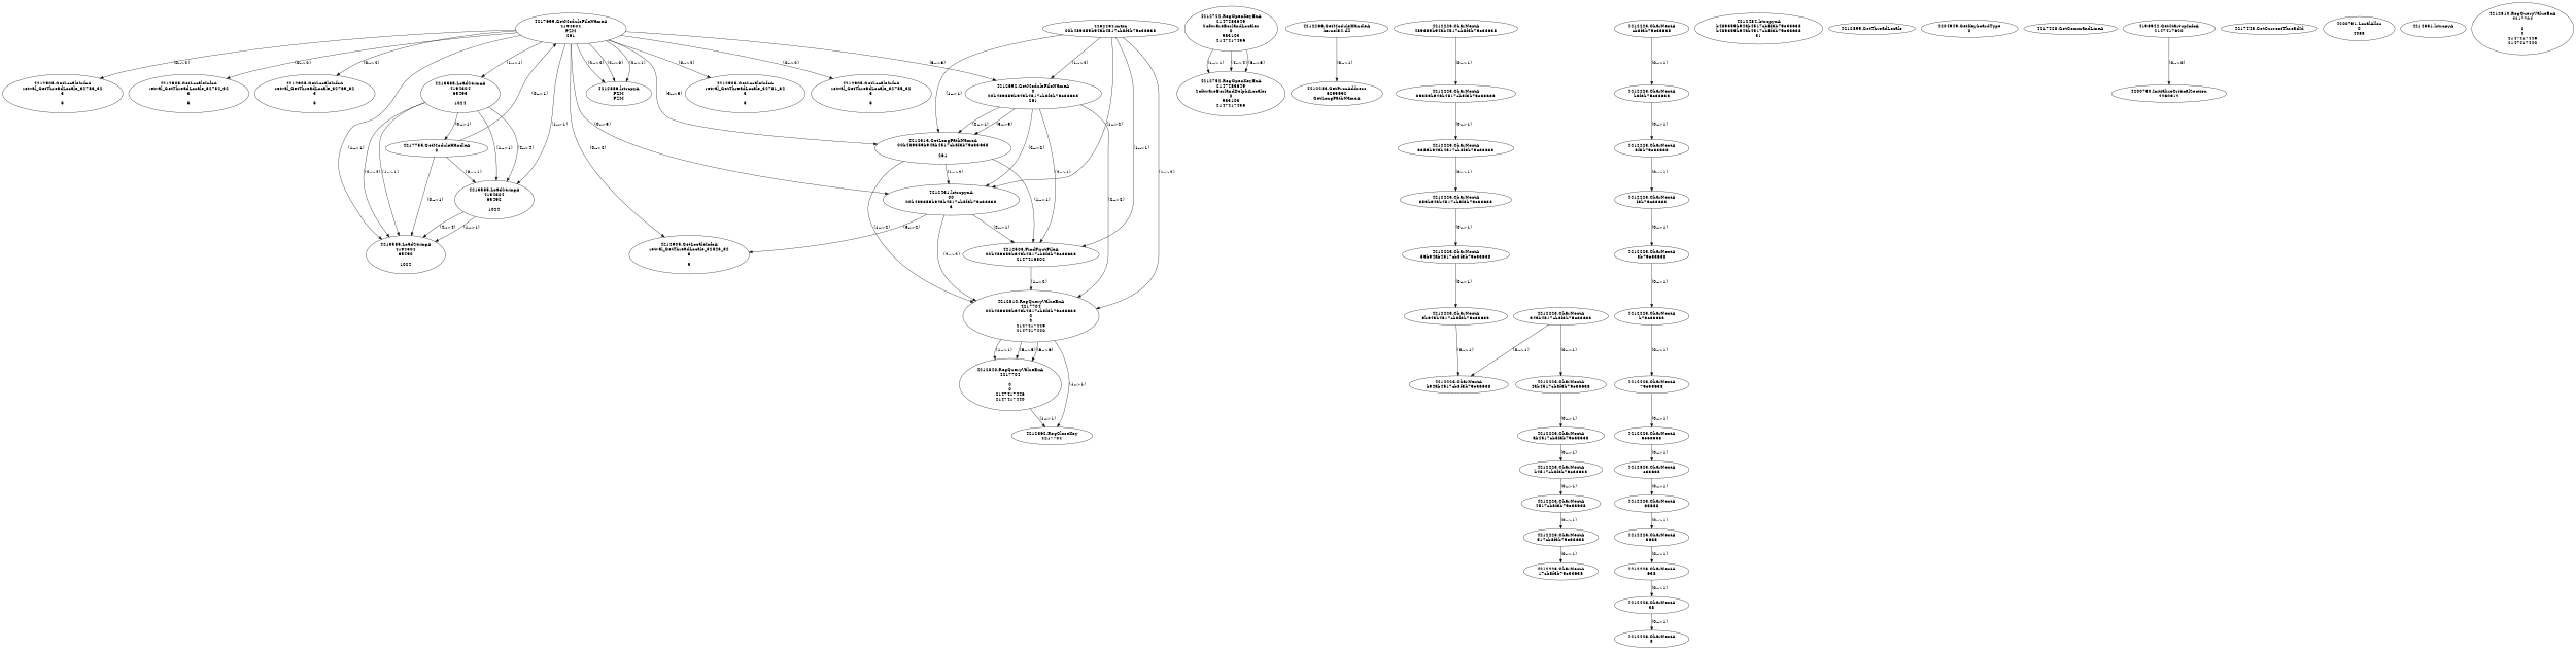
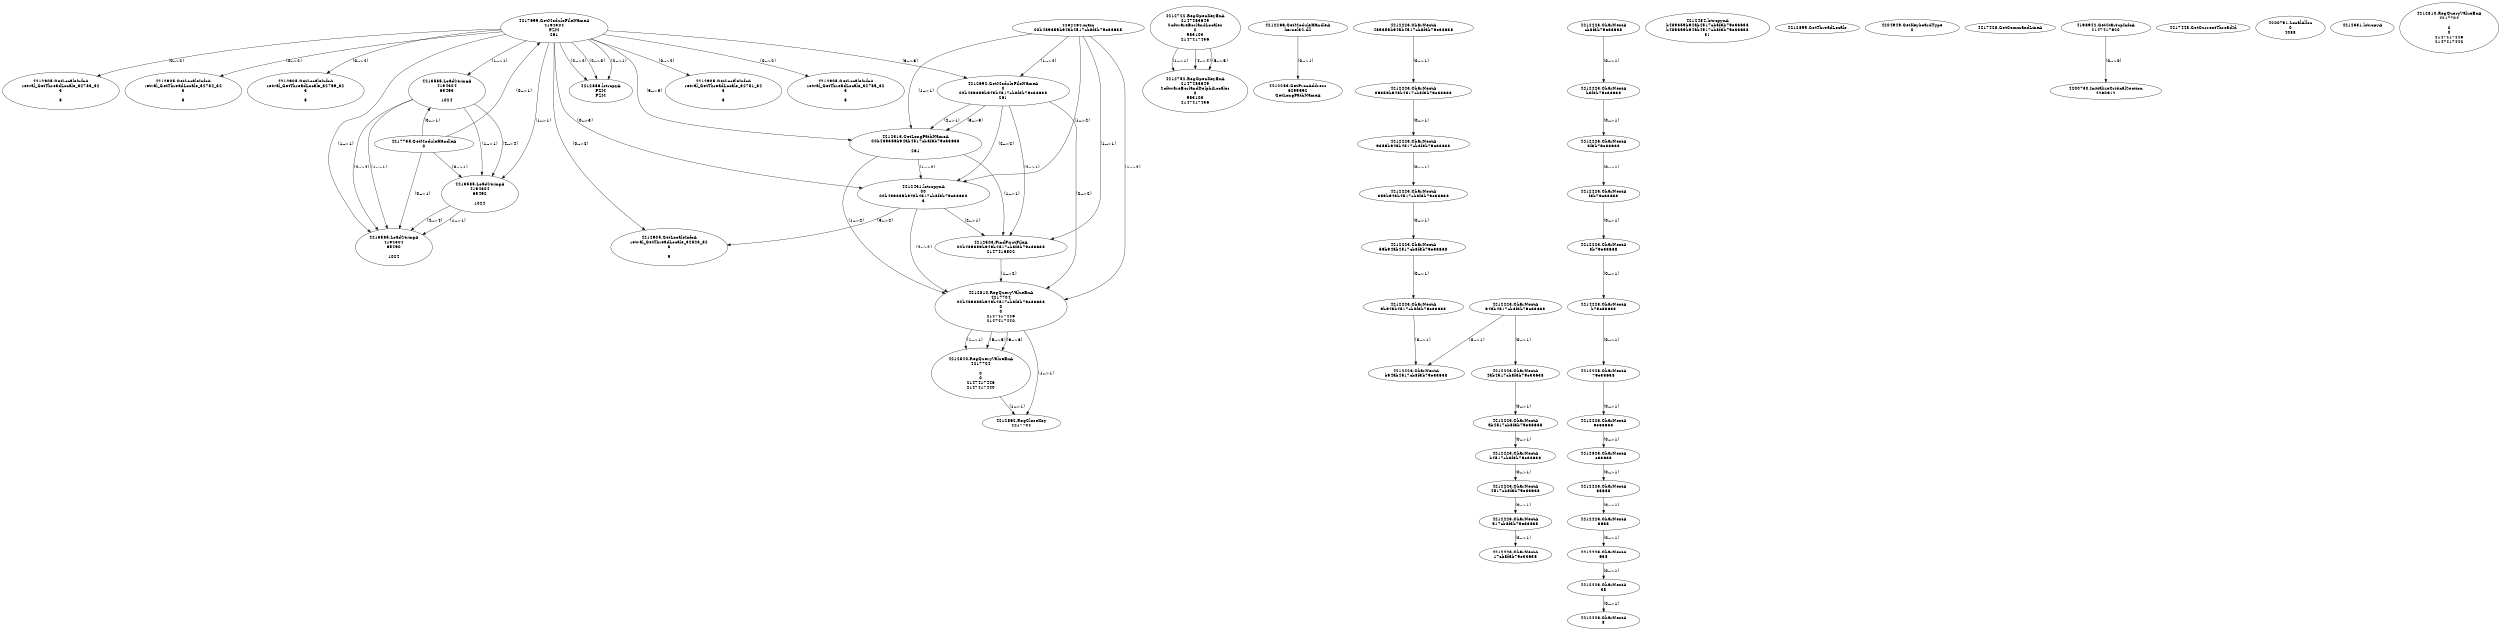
  digraph {
    n1 [label="4252464.main\n00b489359b94ab4517cb8f3b79e33638"]
    n2 [label="4212692.GetModuleFileNameA\n0\n00b489359b94ab4517cb8f3b79e33638\n261"]
    n3 [label="4212313.GetLongPathNameA\n00b489359b94ab4517cb8f3b79e33638\n\n261"]
    n4 [label="4212431.lstrcpynA\n00\n00b489359b94ab4517cb8f3b79e33638\n3"]
    n5 [label="4212503.FindFirstFileA\n00b489359b94ab4517cb8f3b79e33638\n2147416802"]
    n6 [label="4212810.RegQueryValueExA\n4217704\n00b489359b94ab4517cb8f3b79e33638\n0\n0\n2147417446\n2147417440"]
    n7 [label="4212905.GetLocaleInfoA\nretval_GetThreadLocale_32823_32\n3\n\n5"]
    n8 [label="4212840.RegQueryValueExA\n4217704\n\n0\n0\n2147417446\n2147417440"]
    n9 [label="4212862.RegCloseKey\n4217704"]
    n10 [label="4217755.GetModuleHandleA\n0"]
    n11 [label="4217699.GetModuleFileNameA\n4194304\nPZM\n261"]
    n12 [label="4213585.LoadStringA\n4194304\n65493\n\n1024"]
    n13 [label="4213585.LoadStringA\n4194304\n65492\n\n1024"]
    n14 [label="4213585.LoadStringA\n4194304\n65490\n\n1024"]
    n15 [label="4212886.lstrcpyA\nPZM\nPZM"]
    n16 [label="4212905.GetLocaleInfoA\nretval_GetThreadLocale_32781_32\n3\n\n5"]
    n17 [label="4212905.GetLocaleInfoA\nretval_GetThreadLocale_32785_32\n3\n\n5"]
    n18 [label="4212905.GetLocaleInfoA\nretval_GetThreadLocale_32783_32\n3\n\n5"]
    n19 [label="4212905.GetLocaleInfoA\nretval_GetThreadLocale_32782_32\n3\n\n5"]
    n20 [label="4212905.GetLocaleInfoA\nretval_GetThreadLocale_32769_32\n3\n\n5"]
    n21 [label="4212722.RegOpenKeyExA\n2147483649\nSoftware\Borland\Locales\n0\n983103\n2147417456"]
    n22 [label="4212752.RegOpenKeyExA\n2147483649\nSoftware\Borland\Delphi\Locales\n0\n983103\n2147417456"]
    n23 [label="4212266.GetModuleHandleA\nkernel32.dll"]
    n24 [label="4212283.GetProcAddress\n6295592\nGetLongPathNameA"]
    n25 [label="4212223.CharNextA\n489359b94ab4517cb8f3b79e33638"]
    n26 [label="4212223.CharNextA\n89359b94ab4517cb8f3b79e33638"]
    n27 [label="4212223.CharNextA\n9359b94ab4517cb8f3b79e33638"]
    n28 [label="4212223.CharNextA\n359b94ab4517cb8f3b79e33638"]
    n29 [label="4212223.CharNextA\n59b94ab4517cb8f3b79e33638"]
    n30 [label="4212223.CharNextA\n9b94ab4517cb8f3b79e33638"]
    n31 [label="4212223.CharNextA\nb94ab4517cb8f3b79e33638"]
    n32 [label="4212223.CharNextA\n94ab4517cb8f3b79e33638"]
    n33 [label="4212223.CharNextA\n4ab4517cb8f3b79e33638"]
    n34 [label="4212223.CharNextA\nab4517cb8f3b79e33638"]
    n35 [label="4212223.CharNextA\nb4517cb8f3b79e33638"]
    n36 [label="4212223.CharNextA\n4517cb8f3b79e33638"]
    n37 [label="4212223.CharNextA\n517cb8f3b79e33638"]
    n38 [label="4212223.CharNextA\n17cb8f3b79e33638"]
    n39 [label="4212223.CharNextA\ncb8f3b79e33638"]
    n40 [label="4212223.CharNextA\nb8f3b79e33638"]
    n41 [label="4212223.CharNextA\n8f3b79e33638"]
    n42 [label="4212223.CharNextA\nf3b79e33638"]
    n43 [label="4212223.CharNextA\n3b79e33638"]
-   n44 [label="4212223.CharNextA\nb79e33638"]
+   n44 [label="4214223.CharNextA\nb79e33638"]
    n45 [label="4212223.CharNextA\n79e33638"]
    n46 [label="4212223.CharNextA\n9e33638"]
    n47 [label="4212823.CharNextA\ne33638"]
    n48 [label="4212223.CharNextA\n33638"]
    n49 [label="4212223.CharNextA\n3638"]
    n50 [label="4212223.CharNextA\n638"]
    n51 [label="4212223.CharNextA\n38"]
    n52 [label="4212223.CharNextA\n8"]
    n53 [label="4212484.lstrcpynA\nb489359b94ab4517cb8f3b79e33638\nb489359b94ab4517cb8f3b79e33638\n31"]
    n54 [label="4212899.GetThreadLocale\n"]
    n55 [label="4204949.GetKeyboardType\n0"]
    n56 [label="4217428.GetCommandLineA\n"]
    n57 [label="4198942.GetStartupInfoA\n2147417620"]
    n58 [label="4200730.InitializeCriticalSection\n4260912"]
    n59 [label="4217448.GetCurrentThreadId\n"]
    n60 [label="4200791.LocalAlloc\n0\n4088"]
    n61 [label="4212331.lstrcpyA\n\n"]
    n62 [label="4212810.RegQueryValueExA\n4217704\n\n0\n0\n2147417446\n2147417440"]
    n1 -> n2 [label="(1-->2)"]
    n1 -> n3 [label="(1-->1)"]
    n1 -> n4 [label="(1-->2)"]
    n1 -> n5 [label="(1-->1)"]
    n1 -> n6 [label="(1-->2)"]
    n2 -> n3 [label="(2-->1)"]
    n2 -> n3 [label="(3-->3)"]
    n2 -> n4 [label="(2-->2)"]
    n2 -> n5 [label="(2-->1)"]
    n2 -> n6 [label="(2-->2)"]
    n3 -> n4 [label="(1-->2)"]
    n3 -> n5 [label="(1-->1)"]
    n3 -> n6 [label="(1-->2)"]
    n4 -> n5 [label="(2-->1)"]
    n4 -> n6 [label="(2-->2)"]
    n4 -> n7 [label="(3-->2)"]
    n5 -> n6 [label="(1-->2)"]
    n6 -> n8 [label="(1-->1)"]
    n6 -> n8 [label="(5-->5)"]
    n6 -> n8 [label="(6-->6)"]
    n6 -> n9 [label="(1-->1)"]
    n8 -> n9 [label="(1-->1)"]
    n10 -> n11 [label="(0-->1)"]
-   n12 -> n10 [label="(0-->1)"]
+   n10 -> n12 [label="(0-->1)"]
    n10 -> n13 [label="(0-->1)"]
    n10 -> n14 [label="(0-->1)"]
    n11 -> n2 [label="(3-->3)"]
    n11 -> n3 [label="(3-->3)"]
    n11 -> n4 [label="(0-->3)"]
    n11 -> n7 [label="(0-->2)"]
    n11 -> n12 [label="(1-->1)"]
    n11 -> n13 [label="(1-->1)"]
    n11 -> n14 [label="(1-->1)"]
    n11 -> n15 [label="(2-->1)"]
    n11 -> n15 [label="(2-->2)"]
    n11 -> n15 [label="(2-->0)"]
    n11 -> n16 [label="(0-->2)"]
    n11 -> n17 [label="(0-->2)"]
    n11 -> n18 [label="(0-->2)"]
    n11 -> n19 [label="(0-->2)"]
    n11 -> n20 [label="(0-->2)"]
    n12 -> n13 [label="(1-->1)"]
    n12 -> n13 [label="(4-->4)"]
    n12 -> n14 [label="(1-->1)"]
    n12 -> n14 [label="(4-->4)"]
    n13 -> n14 [label="(1-->1)"]
    n13 -> n14 [label="(4-->4)"]
    n21 -> n22 [label="(1-->1)"]
    n21 -> n22 [label="(4-->4)"]
    n21 -> n22 [label="(5-->5)"]
    n23 -> n24 [label="(0-->1)"]
    n25 -> n26 [label="(0-->1)"]
    n26 -> n27 [label="(0-->1)"]
    n27 -> n28 [label="(0-->1)"]
    n28 -> n29 [label="(0-->1)"]
    n29 -> n30 [label="(0-->1)"]
    n30 -> n31 [label="(0-->1)"]
    n32 -> n31 [label="(0-->1)"]
    n32 -> n33 [label="(0-->1)"]
    n33 -> n34 [label="(0-->1)"]
    n34 -> n35 [label="(0-->1)"]
    n35 -> n36 [label="(0-->1)"]
    n36 -> n37 [label="(0-->1)"]
    n37 -> n38 [label="(0-->1)"]
    n39 -> n40 [label="(0-->1)"]
    n40 -> n41 [label="(0-->1)"]
    n41 -> n42 [label="(0-->1)"]
    n42 -> n43 [label="(0-->1)"]
    n43 -> n44 [label="(0-->1)"]
    n44 -> n45 [label="(0-->1)"]
    n45 -> n46 [label="(0-->1)"]
    n46 -> n47 [label="(0-->1)"]
    n47 -> n48 [label="(0-->1)"]
    n48 -> n49 [label="(0-->1)"]
    n49 -> n50 [label="(0-->1)"]
    n50 -> n51 [label="(0-->1)"]
    n51 -> n52 [label="(0-->1)"]
    n57 -> n58 [label="(0-->0)"]
  }
